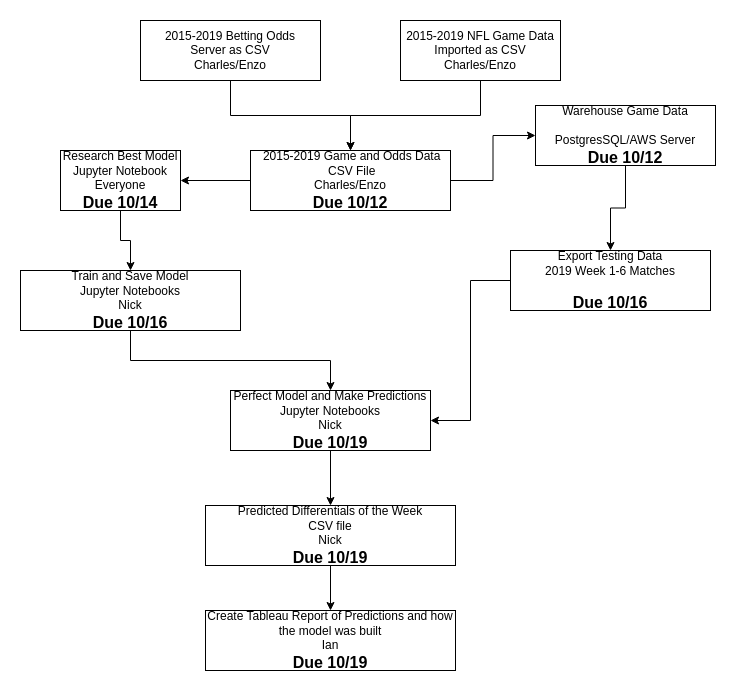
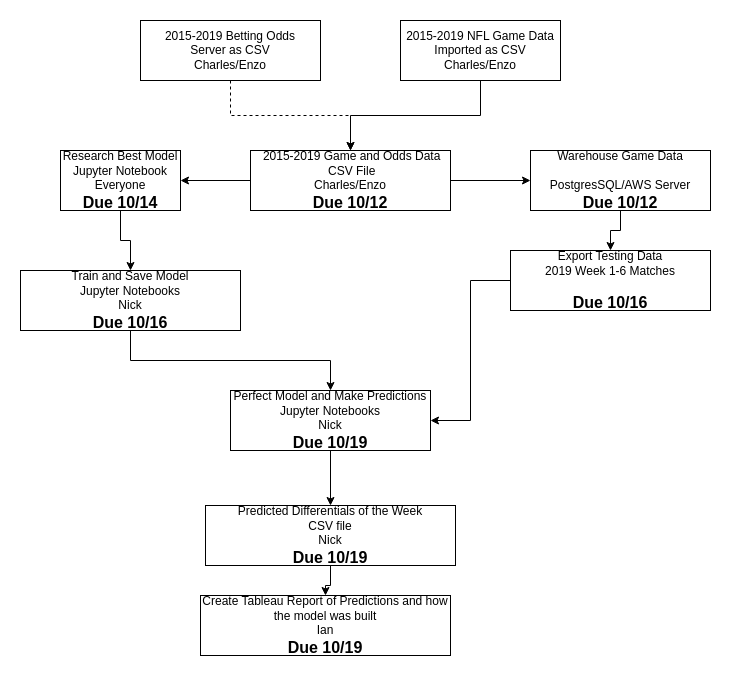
  <mxCell id="0" />
  <mxCell id="1" parent="0" />
- <mxCell id="2" value="" style="edgeStyle=orthogonalEdgeStyle;rounded=0;orthogonalLoop=1;jettySize=auto;html=1;" parent="1" source="3" target="6" edge="1"><mxGeometry relative="1" as="geometry" /></mxCell>
+ <mxCell id="2" value="" style="edgeStyle=orthogonalEdgeStyle;rounded=0;orthogonalLoop=1;jettySize=auto;html=1;dashed=1;" parent="1" source="3" target="6" edge="1"><mxGeometry relative="1" as="geometry" /></mxCell>
  <mxCell id="3" value="2015-2019 Betting Odds&lt;br&gt;Server as CSV&lt;br&gt;Charles/Enzo" style="rounded=0;whiteSpace=wrap;html=1;" parent="1" vertex="1"><mxGeometry x="140" y="20" width="180" height="60" as="geometry" /></mxCell>
  <mxCell id="4" value="" style="edgeStyle=orthogonalEdgeStyle;rounded=0;orthogonalLoop=1;jettySize=auto;html=1;" parent="1" source="6" target="12" edge="1"><mxGeometry relative="1" as="geometry" /></mxCell>
  <mxCell id="5" value="" style="edgeStyle=orthogonalEdgeStyle;rounded=0;orthogonalLoop=1;jettySize=auto;html=1;" parent="1" source="6" target="8" edge="1"><mxGeometry relative="1" as="geometry" /></mxCell>
  <mxCell id="6" value="&amp;nbsp;2015-2019 Game and Odds Data&lt;br&gt;&amp;nbsp;CSV File&lt;br&gt;Charles/Enzo&lt;br&gt;&lt;b&gt;&lt;font style=&quot;font-size: 16px&quot;&gt;Due 10/12&lt;/font&gt;&lt;/b&gt;" style="rounded=0;whiteSpace=wrap;html=1;" parent="1" vertex="1"><mxGeometry x="250" y="150" width="200" height="60" as="geometry" /></mxCell>
  <mxCell id="7" value="" style="edgeStyle=orthogonalEdgeStyle;rounded=0;orthogonalLoop=1;jettySize=auto;html=1;" parent="1" source="8" target="10" edge="1"><mxGeometry relative="1" as="geometry" /></mxCell>
- <mxCell id="8" value="Warehouse Game Data&lt;br&gt;&lt;br&gt;PostgresSQL/AWS Server&lt;br&gt;&lt;font style=&quot;font-size: 16px&quot;&gt;&lt;b&gt;Due 10/12&lt;/b&gt;&lt;/font&gt;" style="rounded=0;whiteSpace=wrap;html=1;" parent="1" vertex="1"><mxGeometry x="535" y="105" width="180" height="60" as="geometry" /></mxCell>
+ <mxCell id="8" value="Warehouse Game Data&lt;br&gt;&lt;br&gt;PostgresSQL/AWS Server&lt;br&gt;&lt;font style=&quot;font-size: 16px&quot;&gt;&lt;b&gt;Due 10/12&lt;/b&gt;&lt;/font&gt;" style="rounded=0;whiteSpace=wrap;html=1;" parent="1" vertex="1"><mxGeometry x="530" y="150" width="180" height="60" as="geometry" /></mxCell>
  <mxCell id="9" value="" style="edgeStyle=orthogonalEdgeStyle;rounded=0;orthogonalLoop=1;jettySize=auto;html=1;entryX=1;entryY=0.5;entryDx=0;entryDy=0;" parent="1" source="10" target="16" edge="1"><mxGeometry relative="1" as="geometry"><mxPoint x="570" y="390" as="targetPoint" /></mxGeometry></mxCell>
  <mxCell id="10" value="Export Testing Data&lt;br&gt;2019 Week 1-6 Matches&lt;br&gt;&lt;br&gt;&lt;b&gt;&lt;font style=&quot;font-size: 16px&quot;&gt;Due 10/16&lt;/font&gt;&lt;/b&gt;" style="rounded=0;whiteSpace=wrap;html=1;" parent="1" vertex="1"><mxGeometry x="510" y="250" width="200" height="60" as="geometry" /></mxCell>
  <mxCell id="11" value="" style="edgeStyle=orthogonalEdgeStyle;rounded=0;orthogonalLoop=1;jettySize=auto;html=1;" parent="1" source="12" target="14" edge="1"><mxGeometry relative="1" as="geometry" /></mxCell>
  <mxCell id="12" value="Research Best Model&lt;br&gt;Jupyter Notebook&lt;br&gt;Everyone&lt;br&gt;&lt;b&gt;&lt;font style=&quot;font-size: 16px&quot;&gt;Due 10/14&lt;/font&gt;&lt;/b&gt;" style="rounded=0;whiteSpace=wrap;html=1;" parent="1" vertex="1"><mxGeometry x="60" y="150" width="120" height="60" as="geometry" /></mxCell>
  <mxCell id="13" value="" style="edgeStyle=orthogonalEdgeStyle;rounded=0;orthogonalLoop=1;jettySize=auto;html=1;" parent="1" source="14" target="16" edge="1"><mxGeometry relative="1" as="geometry" /></mxCell>
  <mxCell id="14" value="Train and Save Model&lt;br&gt;Jupyter Notebooks&lt;br&gt;Nick&lt;br&gt;&lt;b&gt;&lt;font style=&quot;font-size: 16px&quot;&gt;Due 10/16&lt;/font&gt;&lt;/b&gt;" style="rounded=0;whiteSpace=wrap;html=1;" parent="1" vertex="1"><mxGeometry x="20" y="270" width="220" height="60" as="geometry" /></mxCell>
  <mxCell id="15" value="" style="edgeStyle=orthogonalEdgeStyle;rounded=0;orthogonalLoop=1;jettySize=auto;html=1;" parent="1" source="16" target="18" edge="1"><mxGeometry relative="1" as="geometry" /></mxCell>
  <mxCell id="16" value="Perfect Model and Make Predictions&lt;br&gt;Jupyter Notebooks&lt;br&gt;Nick&lt;br&gt;&lt;b&gt;&lt;font style=&quot;font-size: 16px&quot;&gt;Due 10/19&lt;/font&gt;&lt;/b&gt;" style="rounded=0;whiteSpace=wrap;html=1;" parent="1" vertex="1"><mxGeometry x="230" y="390" width="200" height="60" as="geometry" /></mxCell>
  <mxCell id="17" value="" style="edgeStyle=orthogonalEdgeStyle;rounded=0;orthogonalLoop=1;jettySize=auto;html=1;" parent="1" source="18" target="19" edge="1"><mxGeometry relative="1" as="geometry" /></mxCell>
  <mxCell id="18" value="Predicted Differentials of the Week&lt;br&gt;CSV file&lt;br&gt;Nick&lt;br&gt;&lt;b&gt;&lt;font style=&quot;font-size: 16px&quot;&gt;Due 10/19&lt;/font&gt;&lt;/b&gt;" style="rounded=0;whiteSpace=wrap;html=1;" parent="1" vertex="1"><mxGeometry x="205" y="505" width="250" height="60" as="geometry" /></mxCell>
- <mxCell id="19" value="Create Tableau Report of Predictions and how the model was built&lt;br&gt;Ian&lt;br&gt;&lt;b&gt;&lt;font style=&quot;font-size: 16px&quot;&gt;Due 10/19&lt;/font&gt;&lt;/b&gt;" style="rounded=0;whiteSpace=wrap;html=1;" parent="1" vertex="1"><mxGeometry x="205" y="610" width="250" height="60" as="geometry" /></mxCell>
+ <mxCell id="19" value="Create Tableau Report of Predictions and how the model was built&lt;br&gt;Ian&lt;br&gt;&lt;b&gt;&lt;font style=&quot;font-size: 16px&quot;&gt;Due 10/19&lt;/font&gt;&lt;/b&gt;" style="rounded=0;whiteSpace=wrap;html=1;" parent="1" vertex="1"><mxGeometry x="200" y="595" width="250" height="60" as="geometry" /></mxCell>
  <mxCell id="20" style="edgeStyle=orthogonalEdgeStyle;rounded=0;orthogonalLoop=1;jettySize=auto;html=1;" parent="1" source="21" target="6" edge="1"><mxGeometry relative="1" as="geometry" /></mxCell>
  <mxCell id="21" value="2015-2019 NFL Game Data&lt;br&gt;Imported as CSV&lt;br&gt;Charles/Enzo" style="rounded=0;whiteSpace=wrap;html=1;" parent="1" vertex="1"><mxGeometry x="400" y="20" width="160" height="60" as="geometry" /></mxCell>
